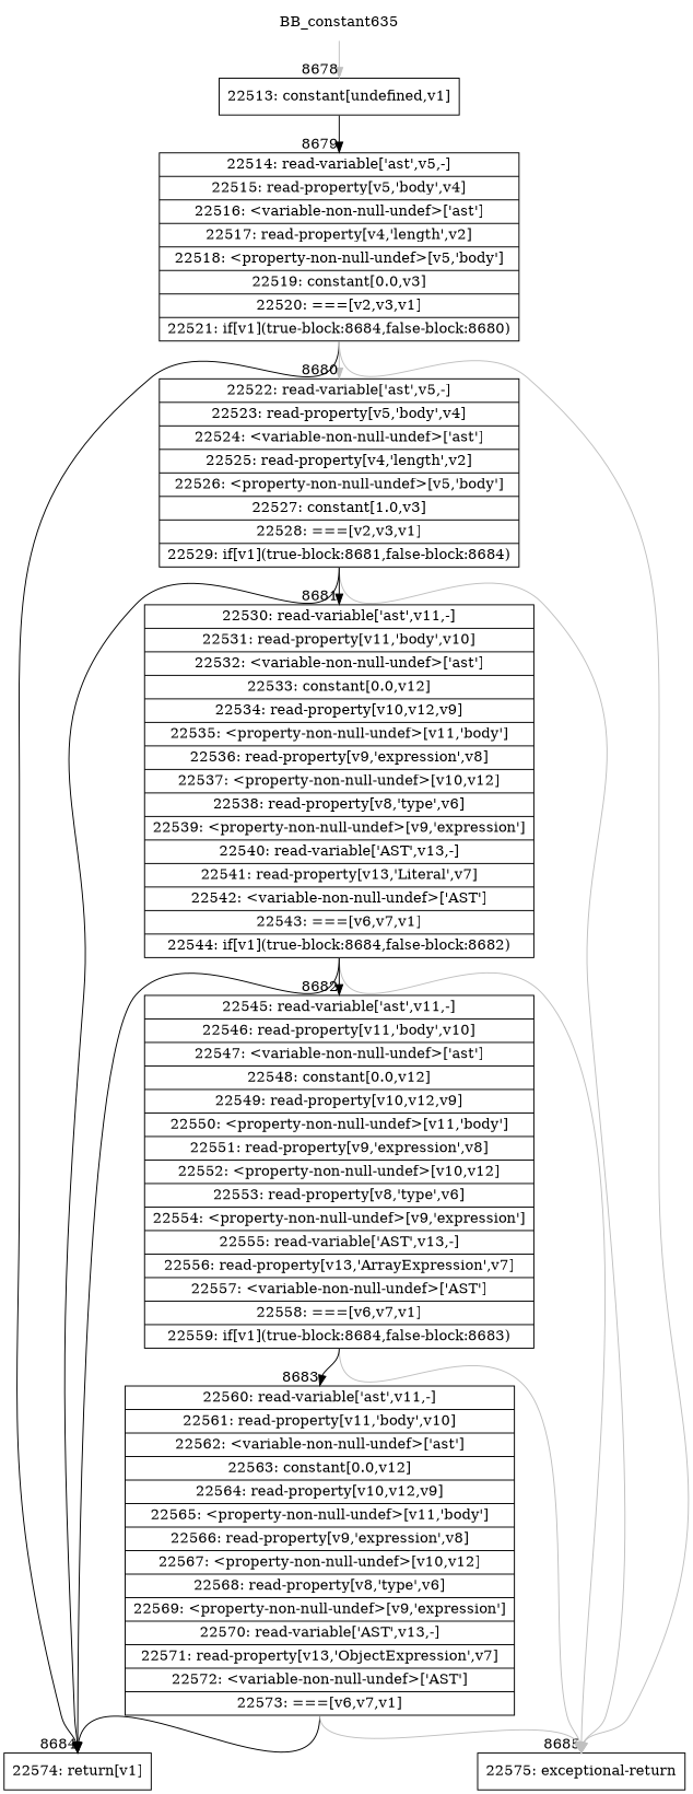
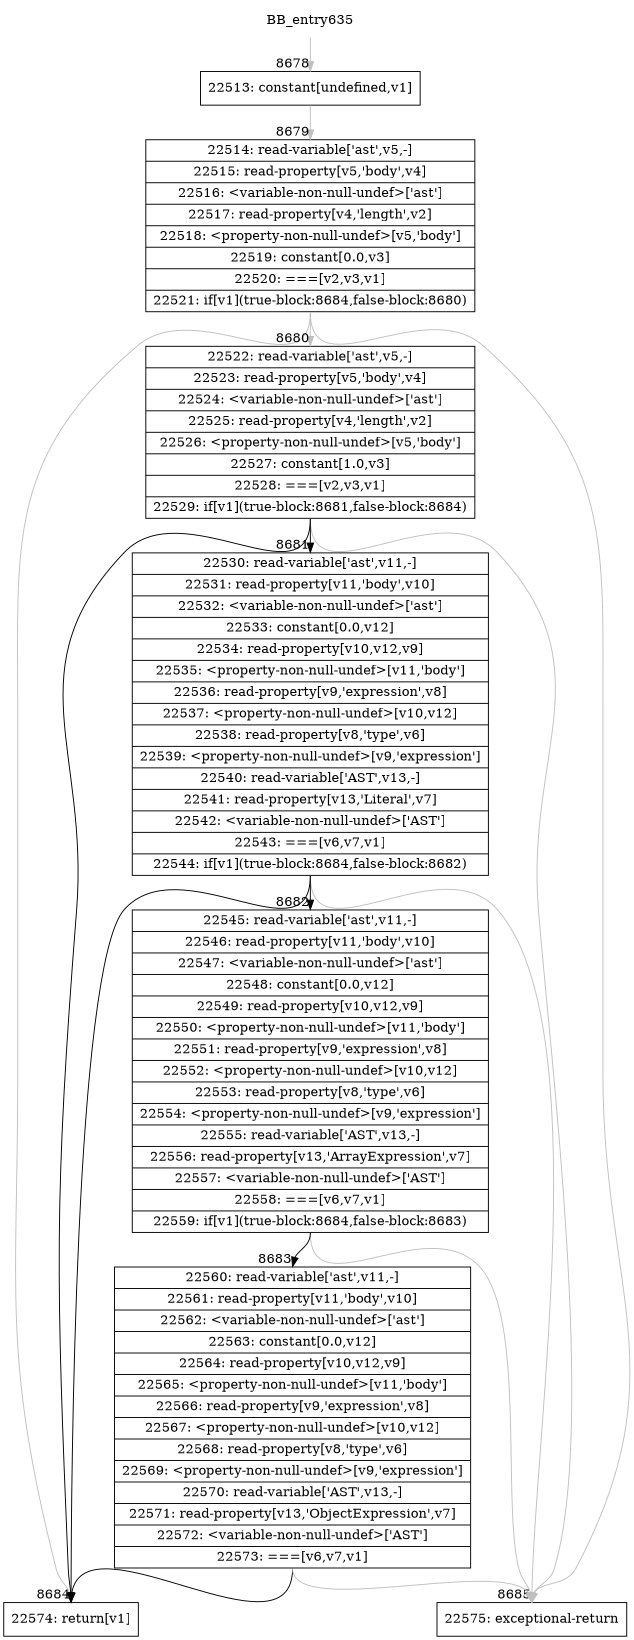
  digraph {
    rankdir=TD
    node [shape=record]
    edge [headport=n tailport=s]
-   BB_entry635 [shape=none label=BB_constant635]
+   BB_entry635 [shape=none]
    n2 [label="{22513: constant[undefined,v1]}"]
    n3 [label="{22514: read-variable['ast',v5,-]|22515: read-property[v5,'body',v4]|22516: \<variable-non-null-undef\>['ast']|22517: read-property[v4,'length',v2]|22518: \<property-non-null-undef\>[v5,'body']|22519: constant[0.0,v3]|22520: ===[v2,v3,v1]|22521: if[v1](true-block:8684,false-block:8680)}"]
    n4 [label="{22574: return[v1]}"]
    n5 [label="{22522: read-variable['ast',v5,-]|22523: read-property[v5,'body',v4]|22524: \<variable-non-null-undef\>['ast']|22525: read-property[v4,'length',v2]|22526: \<property-non-null-undef\>[v5,'body']|22527: constant[1.0,v3]|22528: ===[v2,v3,v1]|22529: if[v1](true-block:8681,false-block:8684)}"]
    n6 [label="{22575: exceptional-return}"]
    n7 [label="{22530: read-variable['ast',v11,-]|22531: read-property[v11,'body',v10]|22532: \<variable-non-null-undef\>['ast']|22533: constant[0.0,v12]|22534: read-property[v10,v12,v9]|22535: \<property-non-null-undef\>[v11,'body']|22536: read-property[v9,'expression',v8]|22537: \<property-non-null-undef\>[v10,v12]|22538: read-property[v8,'type',v6]|22539: \<property-non-null-undef\>[v9,'expression']|22540: read-variable['AST',v13,-]|22541: read-property[v13,'Literal',v7]|22542: \<variable-non-null-undef\>['AST']|22543: ===[v6,v7,v1]|22544: if[v1](true-block:8684,false-block:8682)}"]
    n8 [label="{22545: read-variable['ast',v11,-]|22546: read-property[v11,'body',v10]|22547: \<variable-non-null-undef\>['ast']|22548: constant[0.0,v12]|22549: read-property[v10,v12,v9]|22550: \<property-non-null-undef\>[v11,'body']|22551: read-property[v9,'expression',v8]|22552: \<property-non-null-undef\>[v10,v12]|22553: read-property[v8,'type',v6]|22554: \<property-non-null-undef\>[v9,'expression']|22555: read-variable['AST',v13,-]|22556: read-property[v13,'ArrayExpression',v7]|22557: \<variable-non-null-undef\>['AST']|22558: ===[v6,v7,v1]|22559: if[v1](true-block:8684,false-block:8683)}"]
    n9 [label="{22560: read-variable['ast',v11,-]|22561: read-property[v11,'body',v10]|22562: \<variable-non-null-undef\>['ast']|22563: constant[0.0,v12]|22564: read-property[v10,v12,v9]|22565: \<property-non-null-undef\>[v11,'body']|22566: read-property[v9,'expression',v8]|22567: \<property-non-null-undef\>[v10,v12]|22568: read-property[v8,'type',v6]|22569: \<property-non-null-undef\>[v9,'expression']|22570: read-variable['AST',v13,-]|22571: read-property[v13,'ObjectExpression',v7]|22572: \<variable-non-null-undef\>['AST']|22573: ===[v6,v7,v1]}"]
    BB_entry635 -> n2 [color=gray headlabel="    8678"]
-   n2 -> n3 [headlabel="      8679"]
-   n3 -> n4 [headlabel="      8684"]
+   n2 -> n3 [headlabel="      8679" color=gray]
+   n3 -> n4 [headlabel="      8684" color=gray]
    n3 -> n5 [color=gray headlabel="      8680"]
    n3 -> n6 [color=gray headlabel="      8685"]
    n5 -> n4
    n5 -> n6 [color=gray]
    n5 -> n7 [headlabel="      8681"]
    n7 -> n4
    n7 -> n6 [color=gray]
    n7 -> n8 [headlabel="      8682"]
    n8 -> n6 [color=gray]
    n8 -> n9 [headlabel="      8683"]
    n9 -> n4
    n9 -> n6 [color=gray]
  }
